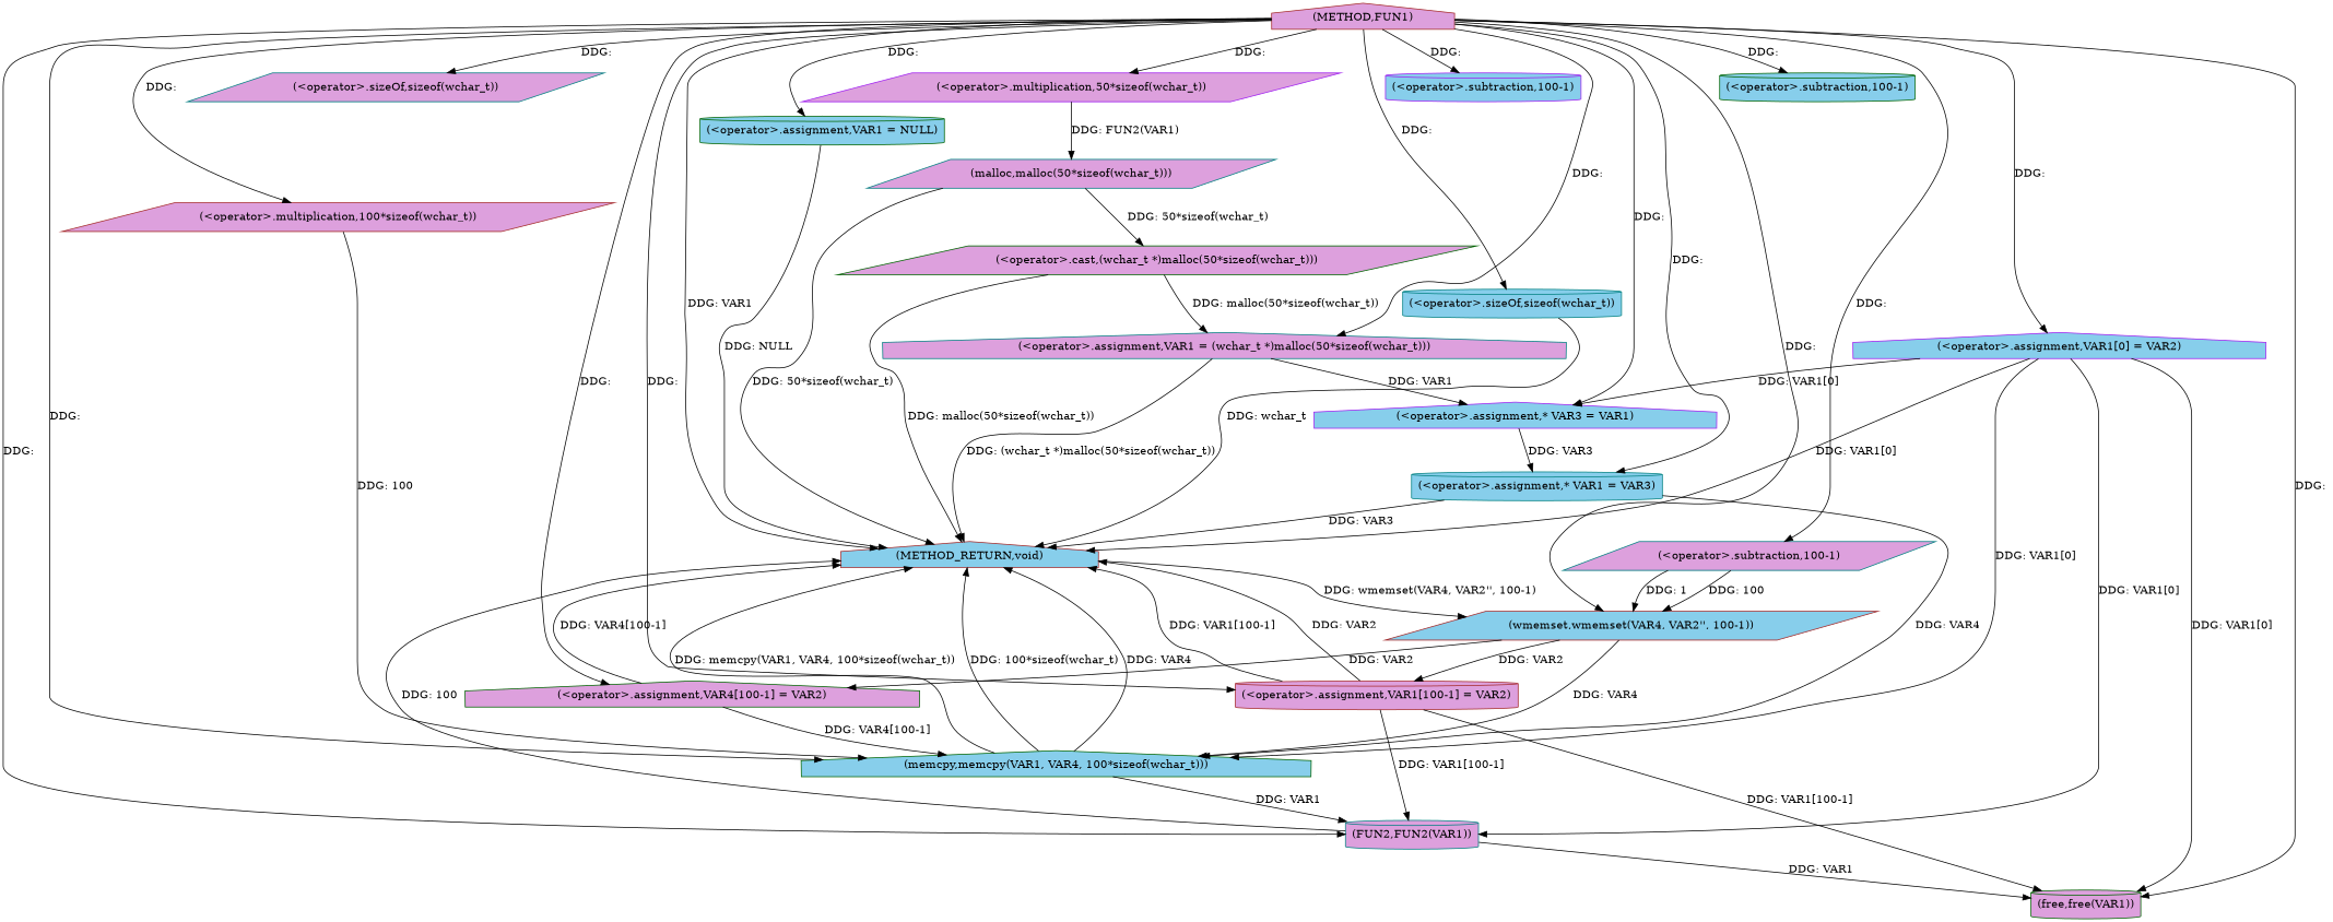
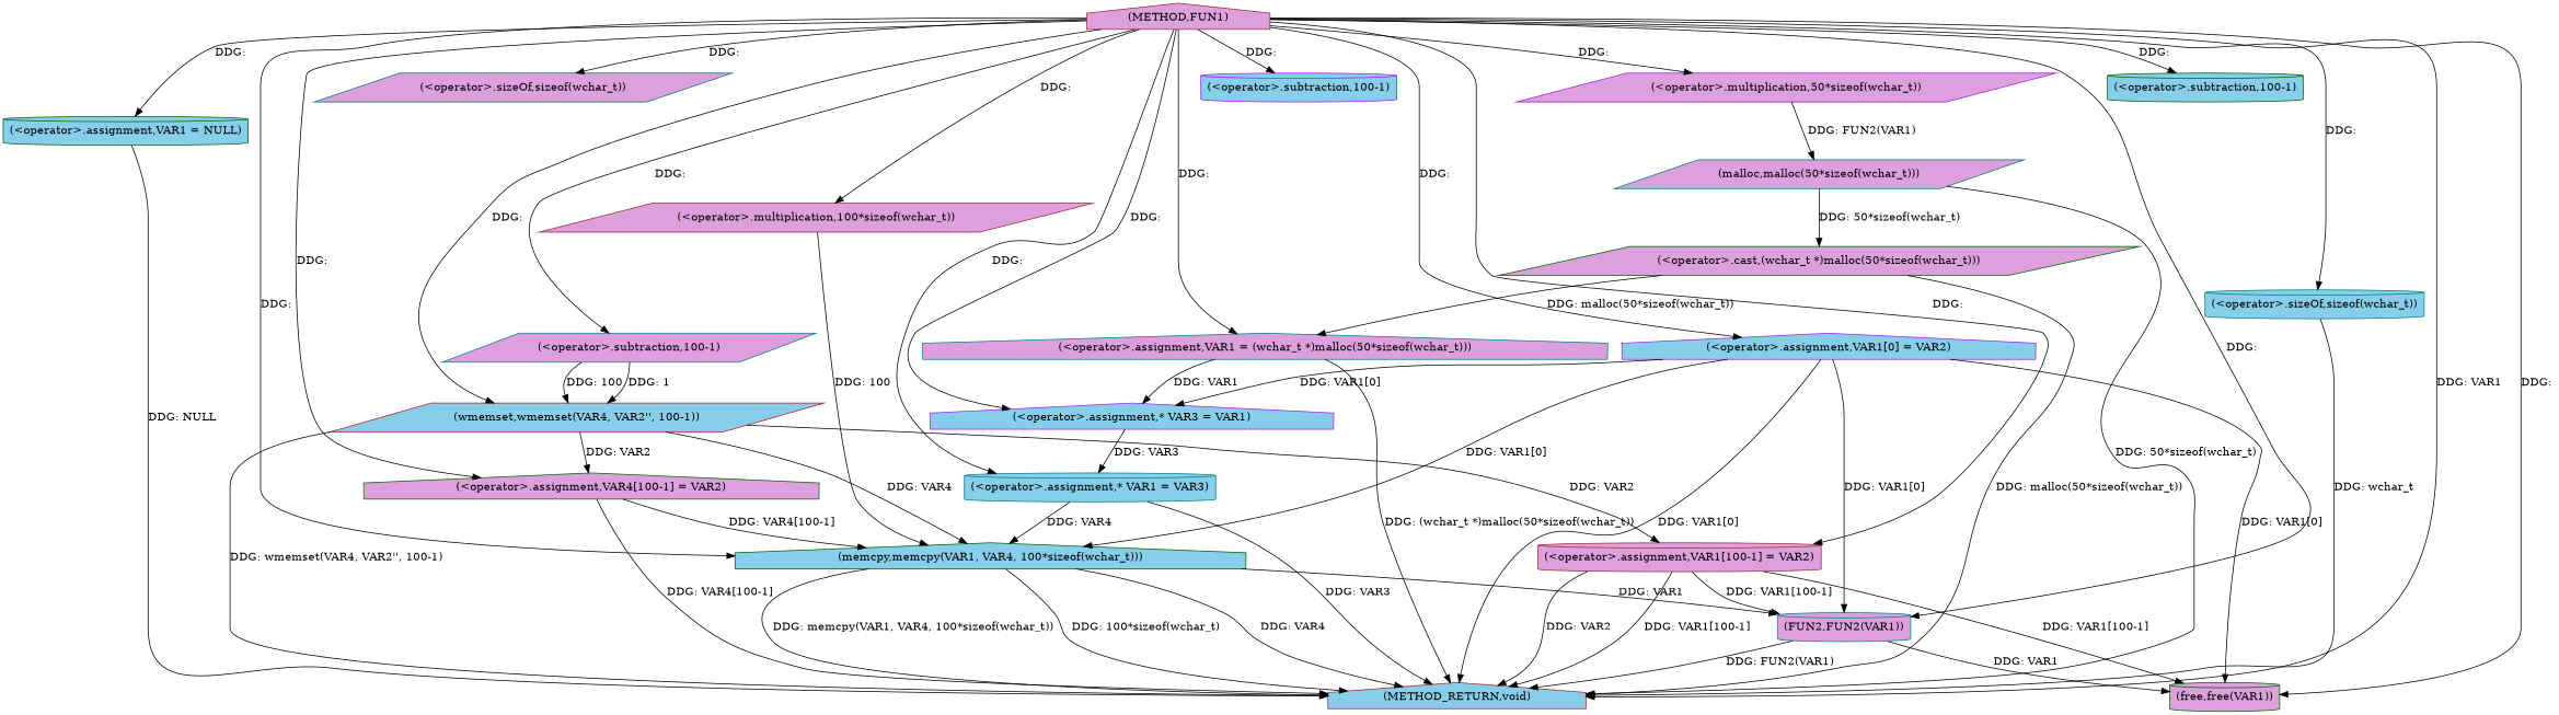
  digraph {
    node [color=teal fillcolor=plum shape=cylinder style=filled]
    n1 [color=brown label="(METHOD,FUN1)" shape=house]
    n2 [color=darkgreen fillcolor=skyblue label="(<operator>.assignment,VAR1 = NULL)"]
    n3 [label="(<operator>.assignment,VAR1 = (wchar_t *)malloc(50*sizeof(wchar_t)))" shape=house]
    n4 [color=purple label="(<operator>.multiplication,50*sizeof(wchar_t))" shape=parallelogram]
    n5 [label="(<operator>.sizeOf,sizeof(wchar_t))" shape=parallelogram]
    n6 [color=purple fillcolor=skyblue label="(<operator>.assignment,VAR1[0] = VAR2)" shape=house]
    n7 [color=purple fillcolor=skyblue label="(<operator>.assignment,* VAR3 = VAR1)" shape=house]
    n8 [fillcolor=skyblue label="(<operator>.assignment,* VAR1 = VAR3)"]
    n9 [color=brown fillcolor=skyblue label="(wmemset,wmemset(VAR4, VAR2'', 100-1))" shape=parallelogram]
    n10 [label="(<operator>.subtraction,100-1)" shape=parallelogram]
    n11 [color=darkgreen label="(<operator>.assignment,VAR4[100-1] = VAR2)" shape=house]
    n12 [color=purple fillcolor=skyblue label="(<operator>.subtraction,100-1)"]
    n13 [color=darkgreen fillcolor=skyblue label="(memcpy,memcpy(VAR1, VAR4, 100*sizeof(wchar_t)))" shape=house]
    n14 [color=brown label="(<operator>.multiplication,100*sizeof(wchar_t))" shape=parallelogram]
    n15 [fillcolor=skyblue label="(<operator>.sizeOf,sizeof(wchar_t))"]
    n16 [color=brown label="(<operator>.assignment,VAR1[100-1] = VAR2)"]
    n17 [color=darkgreen fillcolor=skyblue label="(<operator>.subtraction,100-1)"]
    n18 [label="(FUN2,FUN2(VAR1))"]
    n19 [color=darkgreen label="(free,free(VAR1))"]
    n20 [color=brown fillcolor=skyblue label="(METHOD_RETURN,void)" shape=house]
    n21 [label="(malloc,malloc(50*sizeof(wchar_t)))" shape=parallelogram]
    n22 [color=darkgreen label="(<operator>.cast,(wchar_t *)malloc(50*sizeof(wchar_t)))" shape=parallelogram]
    n1 -> n2 [label="DDG: "]
    n1 -> n3 [label="DDG: "]
    n1 -> n4 [label="DDG: "]
    n1 -> n5 [label="DDG: "]
    n1 -> n6 [label="DDG: "]
    n1 -> n7 [label="DDG: "]
    n1 -> n8 [label="DDG: "]
    n1 -> n9 [label="DDG: "]
    n1 -> n10 [label="DDG: "]
    n1 -> n11 [label="DDG: "]
    n1 -> n12 [label="DDG: "]
    n1 -> n13 [label="DDG: "]
    n1 -> n14 [label="DDG: "]
    n1 -> n15 [label="DDG: "]
    n1 -> n16 [label="DDG: "]
    n1 -> n17 [label="DDG: "]
    n1 -> n18 [label="DDG: "]
    n1 -> n19 [label="DDG: "]
    n1 -> n20 [label="DDG: VAR1"]
    n2 -> n20 [label="DDG: NULL"]
    n3 -> n7 [label="DDG: VAR1"]
    n3 -> n20 [label="DDG: (wchar_t *)malloc(50*sizeof(wchar_t))"]
    n4 -> n21 [label="DDG: FUN2(VAR1)"]
    n6 -> n7 [label="DDG: VAR1[0]"]
    n6 -> n13 [label="DDG: VAR1[0]"]
    n6 -> n18 [label="DDG: VAR1[0]"]
    n6 -> n19 [label="DDG: VAR1[0]"]
    n6 -> n20 [label="DDG: VAR1[0]"]
    n7 -> n8 [label="DDG: VAR3"]
    n8 -> n13 [label="DDG: VAR4"]
    n8 -> n20 [label="DDG: VAR3"]
    n9 -> n11 [label="DDG: VAR2"]
    n9 -> n13 [label="DDG: VAR4"]
    n9 -> n16 [label="DDG: VAR2"]
-   n20 -> n9 [label="DDG: wmemset(VAR4, VAR2'', 100-1)"]
+   n9 -> n20 [label="DDG: wmemset(VAR4, VAR2'', 100-1)"]
    n10 -> n9 [label="DDG: 100"]
    n10 -> n9 [label="DDG: 1"]
    n11 -> n13 [label="DDG: VAR4[100-1]"]
    n11 -> n20 [label="DDG: VAR4[100-1]"]
    n13 -> n18 [label="DDG: VAR1"]
    n13 -> n20 [label="DDG: VAR4"]
    n13 -> n20 [label="DDG: memcpy(VAR1, VAR4, 100*sizeof(wchar_t))"]
    n13 -> n20 [label="DDG: 100*sizeof(wchar_t)"]
    n14 -> n13 [label="DDG: 100"]
    n15 -> n20 [label="DDG: wchar_t"]
    n16 -> n18 [label="DDG: VAR1[100-1]"]
    n16 -> n19 [label="DDG: VAR1[100-1]"]
    n16 -> n20 [label="DDG: VAR2"]
    n16 -> n20 [label="DDG: VAR1[100-1]"]
    n18 -> n19 [label="DDG: VAR1"]
-   n18 -> n20 [label="DDG: 100"]
+   n18 -> n20 [label="DDG: FUN2(VAR1)"]
    n21 -> n20 [label="DDG: 50*sizeof(wchar_t)"]
    n21 -> n22 [label="DDG: 50*sizeof(wchar_t)"]
    n22 -> n3 [label="DDG: malloc(50*sizeof(wchar_t))"]
    n22 -> n20 [label="DDG: malloc(50*sizeof(wchar_t))"]
  }
